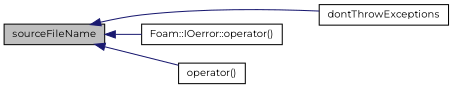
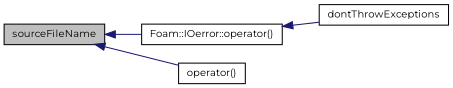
  digraph {
    fontname=Montserrat
    rankdir=LR
    node [color=black fontname=Montserrat fontsize=10 shape=record]
    edge [color=midnightblue dir=back fontname=Montserrat fontsize=10 labelfontname=FreeSans labelfontsize=10 style=solid]
    n1 [fillcolor=grey75 fontcolor=black height=0.2 label=sourceFileName style=filled width=0.4]
    n2 [height=0.2 label=dontThrowExceptions width=0.4]
    n3 [height=0.2 label="Foam::IOerror::operator()" width=0.4]
    n4 [height=0.2 label="operator()" width=0.4]
-   n1 -> n2
+   n3 -> n2
    n1 -> n3
    n1 -> n4
  }
